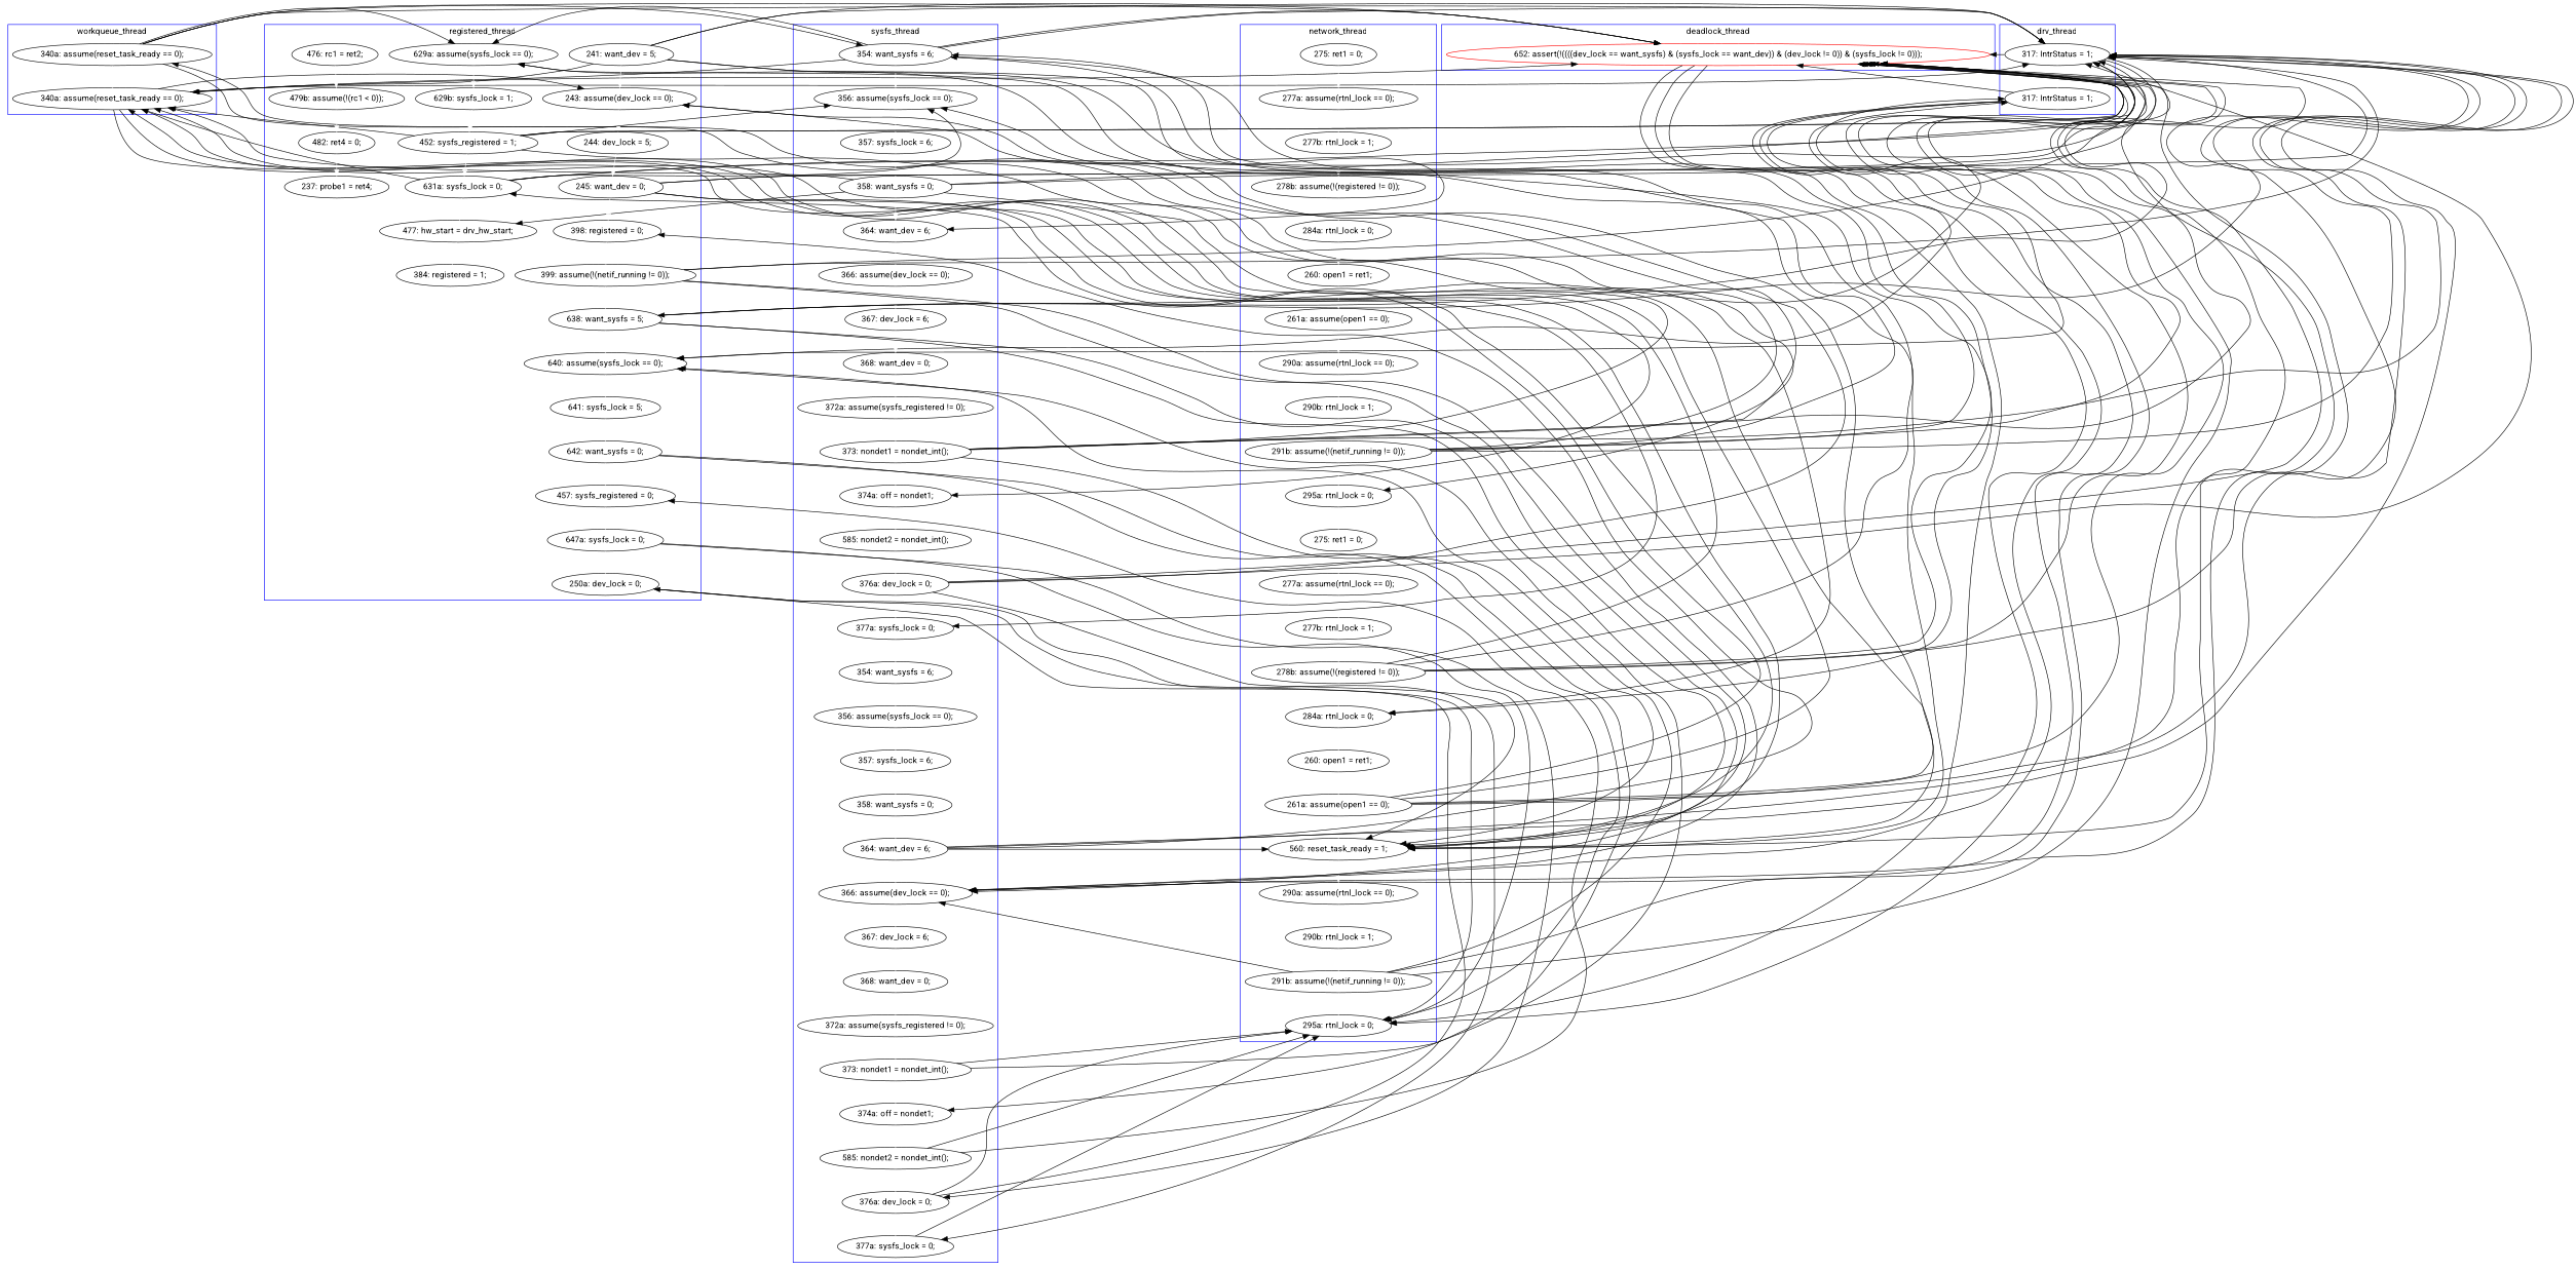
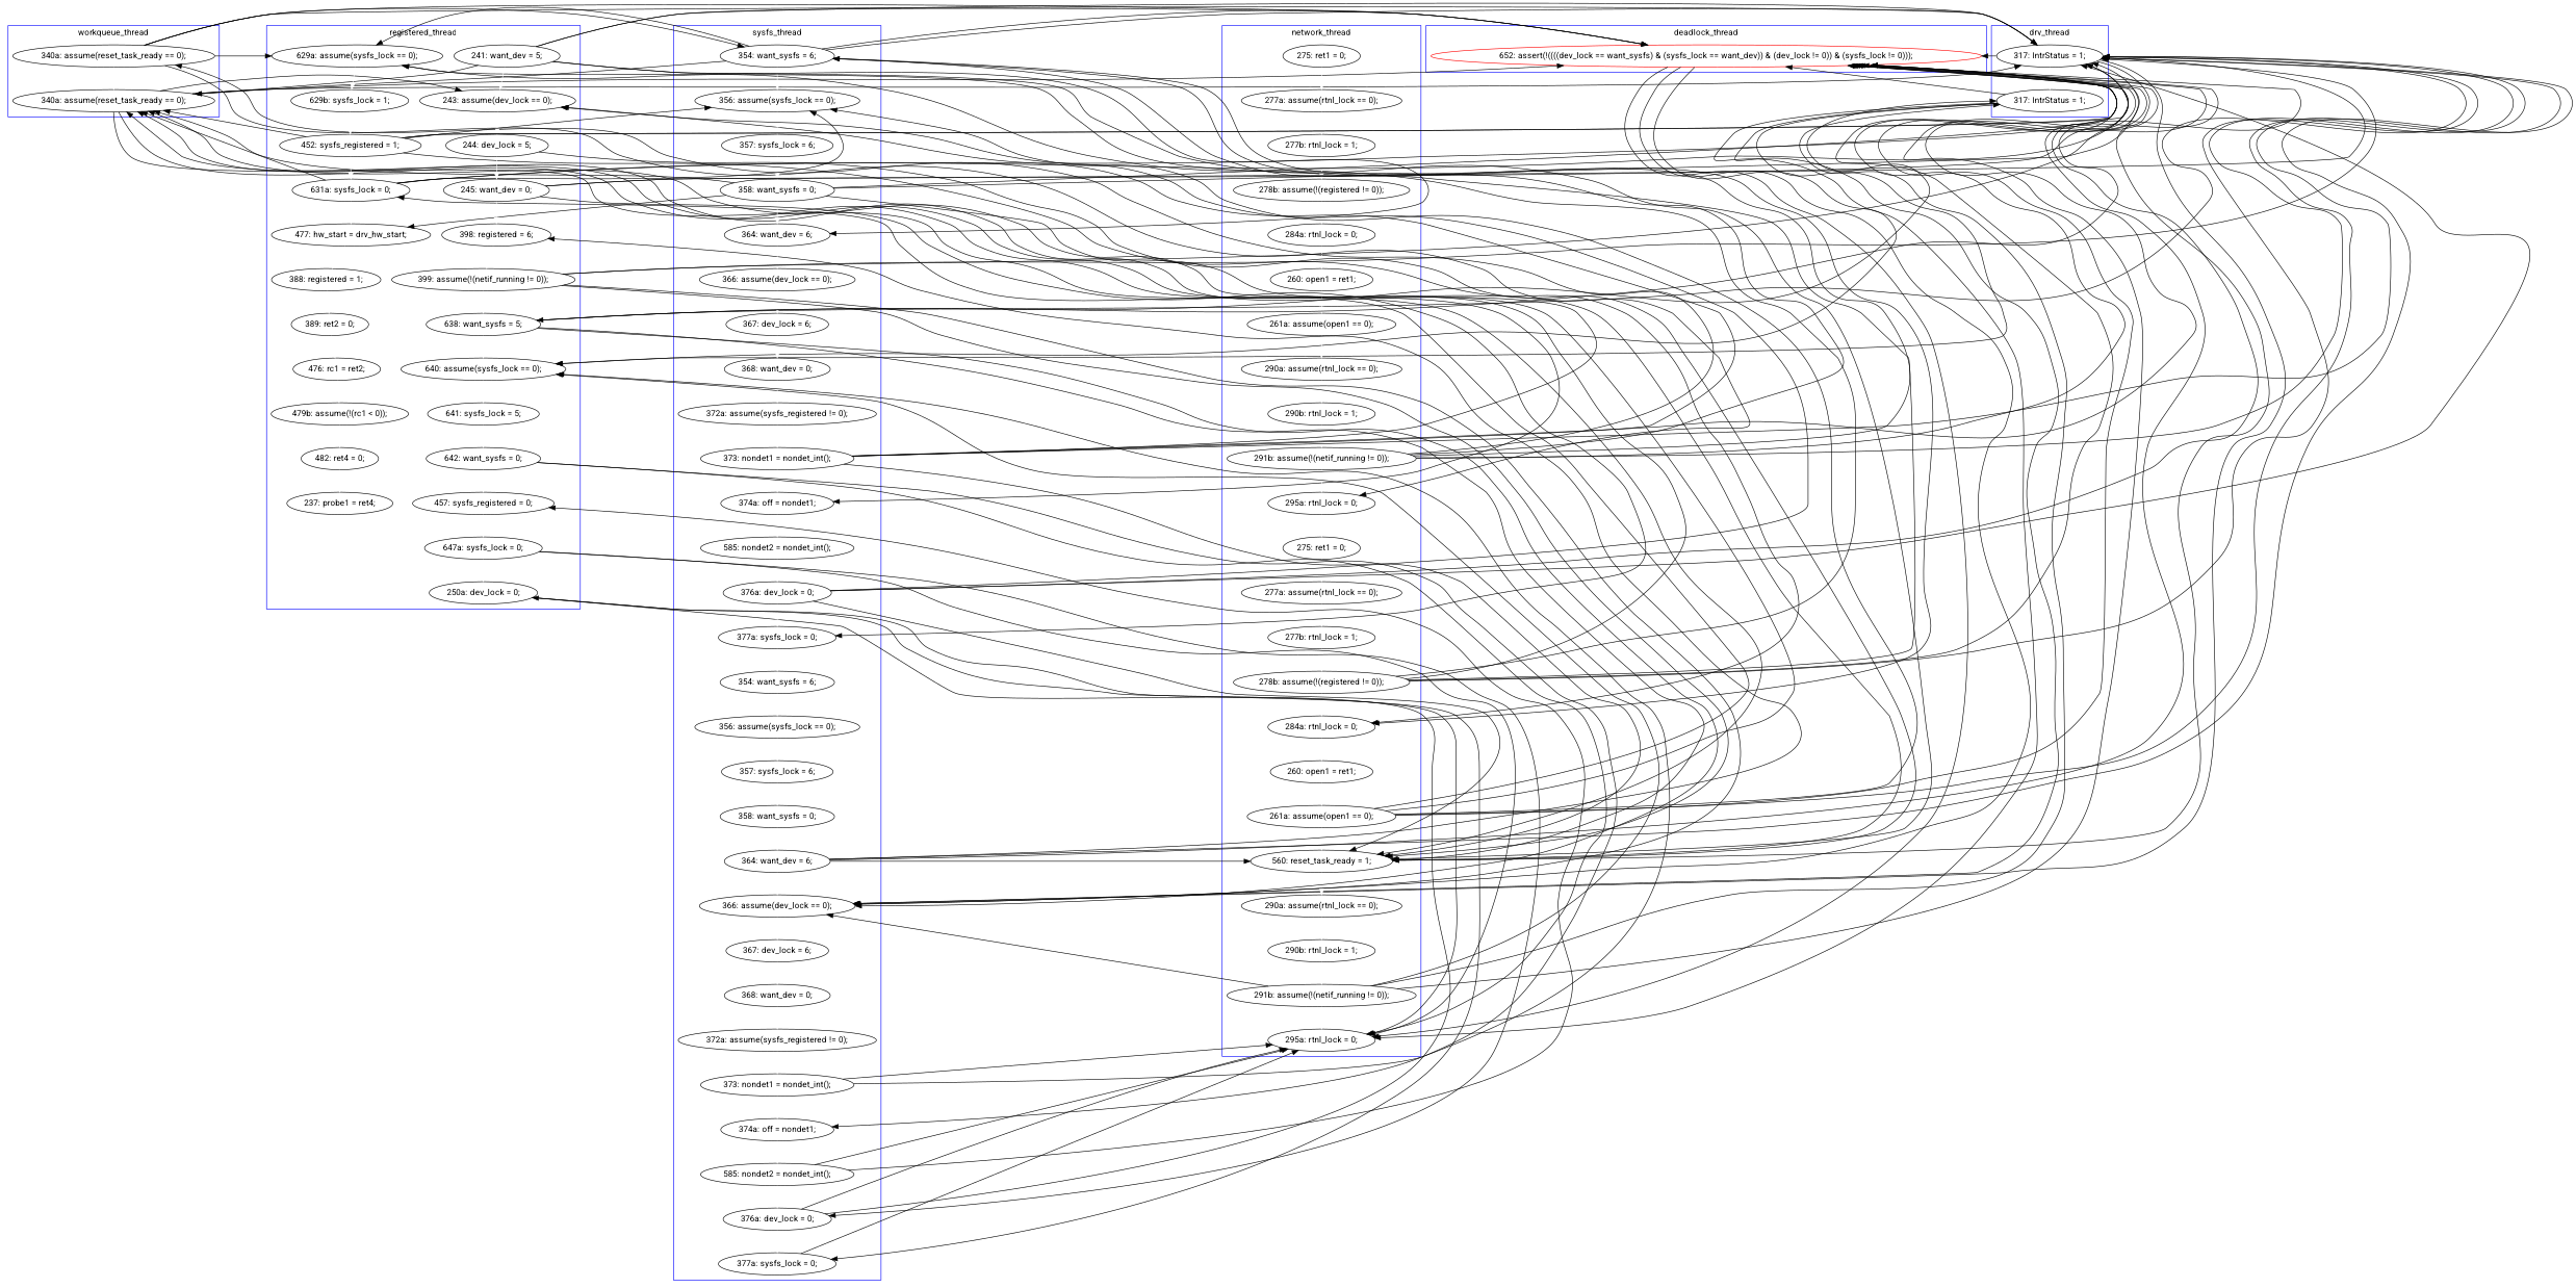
  digraph {
    fontname=Roboto
    node [fontname=Roboto]
    edge [color=black fontname=Roboto style=solid constraint=false]
    n1 [label="340a: assume(reset_task_ready == 0);"]
    n2 [label="340a: assume(reset_task_ready == 0);"]
    n3 [color=red label="652: assert(!((((dev_lock == want_sysfs) & (sysfs_lock == want_dev)) & (dev_lock != 0)) & (sysfs_lock != 0)));"]
    n4 [label="317: IntrStatus = 1;"]
    n5 [label="317: IntrStatus = 1;"]
    n6 [label="278b: assume(!(registered != 0));"]
    n7 [label="284a: rtnl_lock = 0;"]
    n8 [label="291b: assume(!(netif_running != 0));"]
    n9 [label="560: reset_task_ready = 1;"]
    n10 [label="284a: rtnl_lock = 0;"]
    n11 [label="260: open1 = ret1;"]
    n12 [label="295a: rtnl_lock = 0;"]
    n13 [label="277b: rtnl_lock = 1;"]
    n14 [label="295a: rtnl_lock = 0;"]
    n15 [label="290a: assume(rtnl_lock == 0);"]
    n16 [label="278b: assume(!(registered != 0));"]
    n17 [label="261a: assume(open1 == 0);"]
    n18 [label="260: open1 = ret1;"]
    n19 [label="291b: assume(!(netif_running != 0));"]
    n20 [label="290a: assume(rtnl_lock == 0);"]
    n21 [label="290b: rtnl_lock = 1;"]
    n22 [label="261a: assume(open1 == 0);"]
    n23 [label="290b: rtnl_lock = 1;"]
    n24 [label="277b: rtnl_lock = 1;"]
    n25 [label="277a: assume(rtnl_lock == 0);"]
    n26 [label="277a: assume(rtnl_lock == 0);"]
    n27 [label="275: ret1 = 0;"]
    n28 [label="275: ret1 = 0;"]
    n29 [label="356: assume(sysfs_lock == 0);"]
    n30 [label="357: sysfs_lock = 6;"]
    n31 [label="373: nondet1 = nondet_int();"]
    n32 [label="374a: off = nondet1;"]
    n33 [label="364: want_dev = 6;"]
    n34 [label="356: assume(sysfs_lock == 0);"]
    n35 [label="354: want_sysfs = 6;"]
    n36 [label="358: want_sysfs = 0;"]
    n37 [label="364: want_dev = 6;"]
    n38 [label="366: assume(dev_lock == 0);"]
    n39 [label="367: dev_lock = 6;"]
    n40 [label="368: want_dev = 0;"]
    n41 [label="372a: assume(sysfs_registered != 0);"]
    n42 [label="377a: sysfs_lock = 0;"]
    n43 [label="367: dev_lock = 6;"]
    n44 [label="368: want_dev = 0;"]
    n45 [label="376a: dev_lock = 0;"]
    n46 [label="354: want_sysfs = 6;"]
    n47 [label="373: nondet1 = nondet_int();"]
    n48 [label="366: assume(dev_lock == 0);"]
    n49 [label="376a: dev_lock = 0;"]
    n50 [label="585: nondet2 = nondet_int();"]
    n51 [label="357: sysfs_lock = 6;"]
    n52 [label="372a: assume(sysfs_registered != 0);"]
    n53 [label="374a: off = nondet1;"]
    n54 [label="377a: sysfs_lock = 0;"]
    n55 [label="585: nondet2 = nondet_int();"]
    n56 [label="358: want_sysfs = 0;"]
    n57 [label="638: want_sysfs = 5;"]
    n58 [label="640: assume(sysfs_lock == 0);"]
    n59 [label="647a: sysfs_lock = 0;"]
    n60 [label="250a: dev_lock = 0;"]
-   n61 [label="398: registered = 0;"]
+   n61 [label="398: registered = 6;"]
    n62 [label="457: sysfs_registered = 0;"]
    n63 [label="241: want_dev = 5;"]
    n64 [label="243: assume(dev_lock == 0);"]
    n65 [label="631a: sysfs_lock = 0;"]
    n66 [label="452: sysfs_registered = 1;"]
    n67 [label="245: want_dev = 0;"]
    n68 [label="629a: assume(sysfs_lock == 0);"]
    n69 [label="477: hw_start = drv_hw_start;"]
    n70 [label="244: dev_lock = 5;"]
    n71 [label="399: assume(!(netif_running != 0));"]
    n72 [label="629b: sysfs_lock = 1;"]
-   n73 [label="384: registered = 1;"]
+   n73 [label="388: registered = 1;"]
    n74 [label="641: sysfs_lock = 5;"]
    n75 [label="642: want_sysfs = 0;"]
+   n76 [label="389: ret2 = 0;"]
    n77 [label="476: rc1 = ret2;"]
    n78 [label="479b: assume(!(rc1 < 0));"]
    n79 [label="482: ret4 = 0;"]
    n80 [label="237: probe1 = ret4;"]
    subgraph cluster_1 {
      color=blue
      label=workqueue_thread
      n1
      n2
    }
    subgraph cluster_2 {
      color=blue
      label=deadlock_thread
      n3
    }
    subgraph cluster_3 {
      color=blue
      label=drv_thread
      n4
      n5
    }
    subgraph cluster_4 {
      color=blue
      label=network_thread
      n6
      n7
      n8
      n9
      n10
      n11
      n12
      n13
      n14
      n15
      n16
      n17
      n18
      n19
      n20
      n21
      n22
      n23
      n24
      n25
      n26
      n27
      n28
    }
    subgraph cluster_5 {
      color=blue
      label=sysfs_thread
      n29
      n30
      n31
      n32
      n33
      n34
      n35
      n36
      n37
      n38
      n39
      n40
      n41
      n42
      n43
      n44
      n45
      n46
      n47
      n48
      n49
      n50
      n51
      n52
      n53
      n54
      n55
      n56
    }
    subgraph cluster_6 {
      color=blue
      label=registered_thread
      n57
      n58
      n59
      n60
      n61
      n62
      n63
      n64
      n65
      n66
      n67
      n68
      n69
      n70
      n71
      n72
      n73
      n74
      n75
+     n76
      n77
      n78
      n79
      n80
    }
    n1 -> n2 [color=white constraint=""]
    n1 -> n3
    n1 -> n4
    n1 -> n14
    n1 -> n35
    n1 -> n68
    n2 -> n3
    n2 -> n4
    n2 -> n9
    n2 -> n32
    n2 -> n64
    n3 -> n12
    n3 -> n48
    n3 -> n58
    n4 -> n3
    n4 -> n5 [color=white constraint=""]
    n4 -> n9
    n4 -> n48
    n4 -> n57
    n5 -> n3
    n5 -> n12
    n5 -> n48
    n5 -> n58
    n6 -> n2
    n6 -> n3
    n6 -> n4
    n6 -> n7 [color=white constraint=""]
    n6 -> n35
    n6 -> n68
    n7 -> n18 [color=white constraint=""]
    n8 -> n1
    n8 -> n3
    n8 -> n4
    n8 -> n14 [color=white constraint=""]
    n8 -> n35
    n8 -> n68
    n9 -> n15 [color=white constraint=""]
    n10 -> n11 [color=white constraint=""]
    n11 -> n22 [color=white constraint=""]
    n13 -> n6 [color=white constraint=""]
    n14 -> n27 [color=white constraint=""]
    n15 -> n23 [color=white constraint=""]
    n16 -> n10 [color=white constraint=""]
    n17 -> n2
    n17 -> n3
    n17 -> n4
    n17 -> n9 [color=white constraint=""]
    n17 -> n34
    n17 -> n65
    n18 -> n17 [color=white constraint=""]
    n19 -> n3
    n19 -> n5
    n19 -> n12 [color=white constraint=""]
    n19 -> n48
    n19 -> n58
    n20 -> n21 [color=white constraint=""]
    n21 -> n8 [color=white constraint=""]
    n22 -> n20 [color=white constraint=""]
    n23 -> n19 [color=white constraint=""]
    n24 -> n16 [color=white constraint=""]
    n25 -> n13 [color=white constraint=""]
    n26 -> n24 [color=white constraint=""]
    n27 -> n25 [color=white constraint=""]
    n28 -> n26 [color=white constraint=""]
    n29 -> n30 [color=white constraint=""]
    n30 -> n56 [color=white constraint=""]
    n31 -> n2
    n31 -> n3
    n31 -> n4
    n31 -> n9
    n31 -> n32 [color=white constraint=""]
    n31 -> n64
    n32 -> n50 [color=white constraint=""]
    n33 -> n3
    n33 -> n4
    n33 -> n9
    n33 -> n48 [color=white constraint=""]
    n33 -> n61
    n34 -> n51 [color=white constraint=""]
    n35 -> n2
    n35 -> n3
    n35 -> n4
    n35 -> n7
    n35 -> n34 [color=white constraint=""]
    n35 -> n68
    n36 -> n2
    n36 -> n3
    n36 -> n4
    n36 -> n9
    n36 -> n37 [color=white constraint=""]
    n36 -> n69
    n37 -> n38 [color=white constraint=""]
    n38 -> n39 [color=white constraint=""]
    n39 -> n40 [color=white constraint=""]
    n40 -> n41 [color=white constraint=""]
    n41 -> n31 [color=white constraint=""]
    n42 -> n46 [color=white constraint=""]
    n43 -> n44 [color=white constraint=""]
    n44 -> n52 [color=white constraint=""]
    n45 -> n12
    n45 -> n54 [color=white constraint=""]
    n45 -> n60
    n46 -> n29 [color=white constraint=""]
    n47 -> n12
    n47 -> n53 [color=white constraint=""]
    n47 -> n58
    n48 -> n43 [color=white constraint=""]
    n49 -> n3
    n49 -> n4
    n49 -> n9
    n49 -> n42 [color=white constraint=""]
    n49 -> n64
    n50 -> n49 [color=white constraint=""]
    n51 -> n36 [color=white constraint=""]
    n52 -> n47 [color=white constraint=""]
    n53 -> n55 [color=white constraint=""]
    n54 -> n12
    n55 -> n12
    n55 -> n45 [color=white constraint=""]
    n55 -> n62
    n56 -> n33 [color=white constraint=""]
    n57 -> n3
    n57 -> n5
    n57 -> n9
    n57 -> n48
    n57 -> n58 [color=white constraint=""]
    n58 -> n74 [color=white constraint=""]
    n59 -> n12
    n59 -> n45
    n59 -> n60 [color=white constraint=""]
    n60 -> n12
    n60 -> n54
    n61 -> n71 [color=white constraint=""]
    n62 -> n59 [color=white constraint=""]
    n63 -> n2
    n63 -> n3
    n63 -> n4
    n63 -> n9
    n63 -> n37
    n63 -> n64 [color=white constraint=""]
    n64 -> n70 [color=white constraint=""]
    n65 -> n2
    n65 -> n3
    n65 -> n4
    n65 -> n34
    n65 -> n69 [color=white constraint=""]
    n66 -> n2
    n66 -> n3
    n66 -> n4
    n66 -> n7
    n66 -> n34
    n66 -> n65 [color=white constraint=""]
    n67 -> n3
    n67 -> n4
-   n67 -> n9
+   n70 -> n9
    n67 -> n42
    n67 -> n61 [color=white constraint=""]
    n68 -> n72 [color=white constraint=""]
    n69 -> n73 [color=white constraint=""]
    n70 -> n67 [color=white constraint=""]
    n71 -> n3
    n71 -> n4
    n71 -> n9
    n71 -> n48
    n71 -> n57 [color=white constraint=""]
    n72 -> n66 [color=white constraint=""]
+   n73 -> n76 [color=white constraint=""]
    n74 -> n75 [color=white constraint=""]
    n75 -> n12
    n75 -> n53
    n75 -> n62 [color=white constraint=""]
+   n76 -> n77 [color=white constraint=""]
    n77 -> n78 [color=white constraint=""]
    n78 -> n79 [color=white constraint=""]
    n79 -> n80 [color=white constraint=""]
  }
